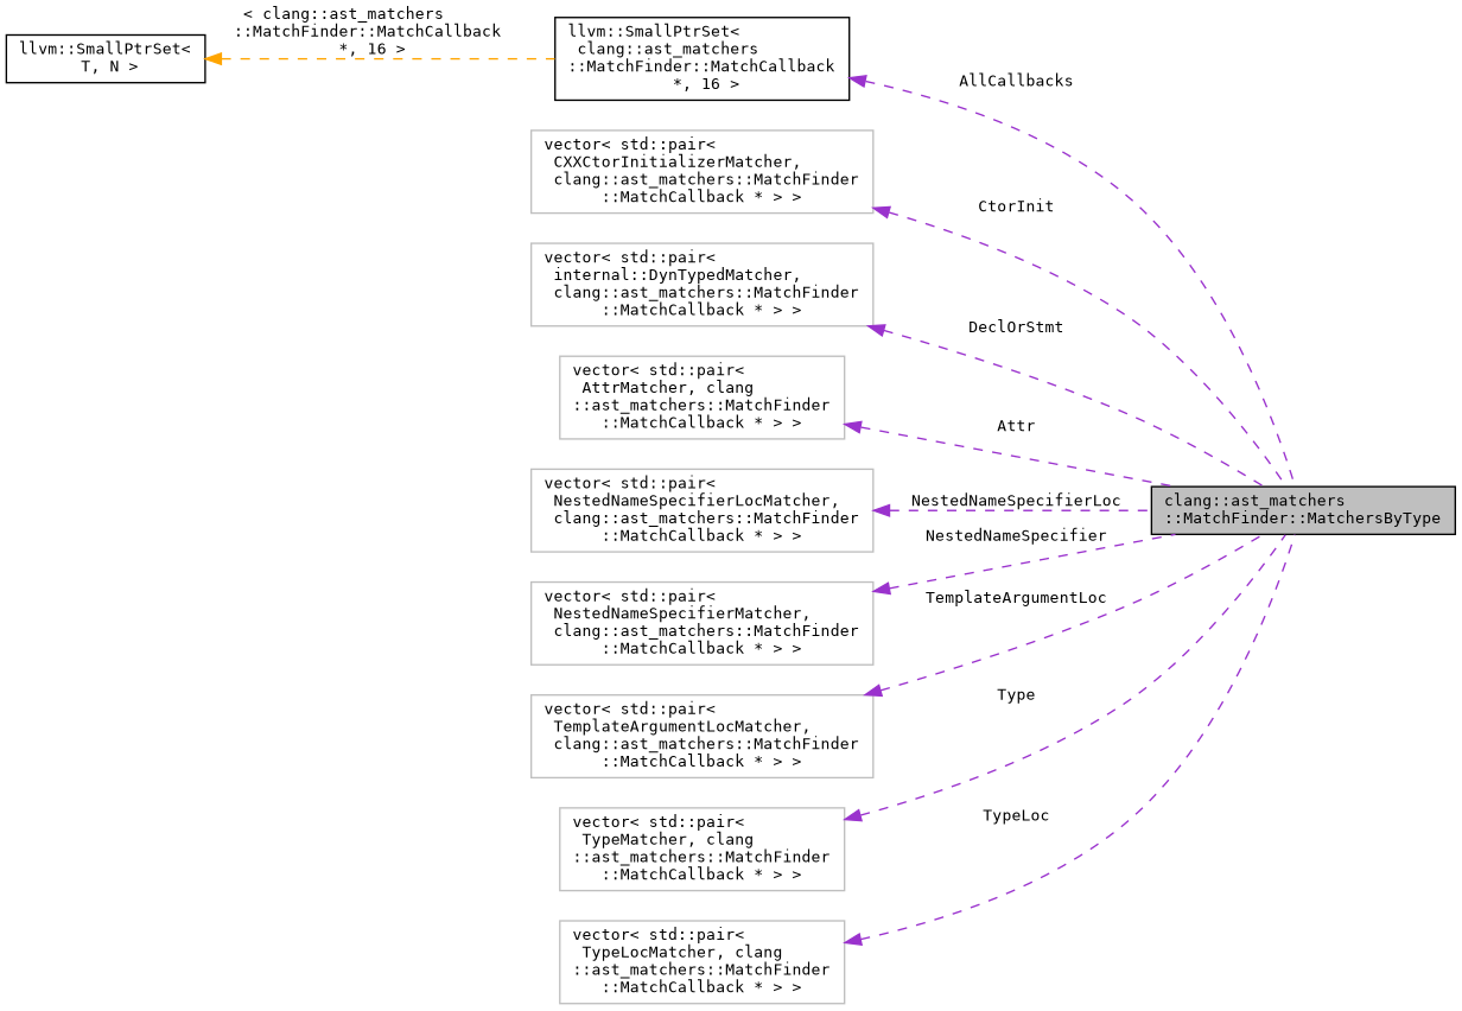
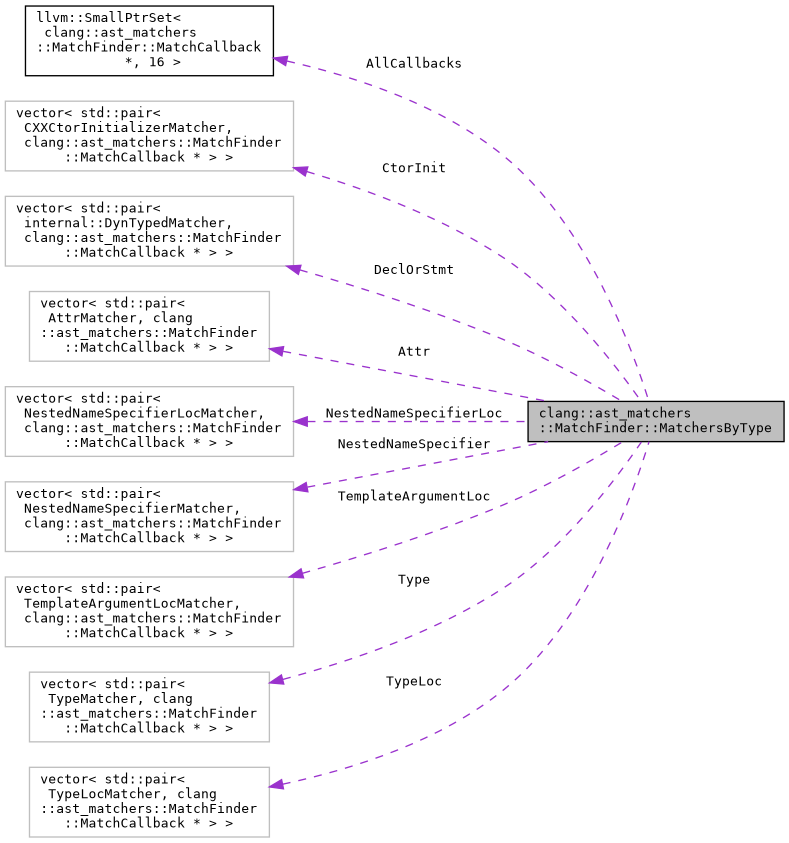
  digraph {
    rankdir=LR
    fontname="DejaVu Sans Mono"
    node [color=grey75 fontname="DejaVu Sans Mono" fontsize=10 shape=record]
    edge [color=darkorchid3 dir=back fontname="DejaVu Sans Mono" fontsize=10 labelfontname=Helvetica labelfontsize=10 style=dashed]
    n1 [color=black fillcolor=grey75 fontcolor=black height=0.2 label="clang::ast_matchers\l::MatchFinder::MatchersByType" style=filled width=0.4]
    n2 [color=black height=0.2 label="llvm::SmallPtrSet\<\l clang::ast_matchers\l::MatchFinder::MatchCallback\l *, 16 \>" width=0.4]
-   n3 [color=black height=0.2 label="llvm::SmallPtrSet\<\l T, N \>" width=0.4]
    n4 [height=0.2 label="vector\< std::pair\<\l CXXCtorInitializerMatcher,\l clang::ast_matchers::MatchFinder\l::MatchCallback * \> \>" width=0.4]
    n5 [height=0.2 label="vector\< std::pair\<\l internal::DynTypedMatcher,\l clang::ast_matchers::MatchFinder\l::MatchCallback * \> \>" width=0.4]
    n6 [height=0.2 label="vector\< std::pair\<\l AttrMatcher, clang\l::ast_matchers::MatchFinder\l::MatchCallback * \> \>" width=0.4]
    n7 [height=0.2 label="vector\< std::pair\<\l NestedNameSpecifierLocMatcher,\l clang::ast_matchers::MatchFinder\l::MatchCallback * \> \>" width=0.4]
    n8 [height=0.2 label="vector\< std::pair\<\l NestedNameSpecifierMatcher,\l clang::ast_matchers::MatchFinder\l::MatchCallback * \> \>" width=0.4]
    n9 [height=0.2 label="vector\< std::pair\<\l TemplateArgumentLocMatcher,\l clang::ast_matchers::MatchFinder\l::MatchCallback * \> \>" width=0.4]
    n10 [height=0.2 label="vector\< std::pair\<\l TypeMatcher, clang\l::ast_matchers::MatchFinder\l::MatchCallback * \> \>" width=0.4]
    n11 [height=0.2 label="vector\< std::pair\<\l TypeLocMatcher, clang\l::ast_matchers::MatchFinder\l::MatchCallback * \> \>" width=0.4]
    n2 -> n1 [label=" AllCallbacks"]
-   n3 -> n2 [color=orange label=" \< clang::ast_matchers\l::MatchFinder::MatchCallback\l *, 16 \>"]
    n4 -> n1 [label=" CtorInit"]
    n5 -> n1 [label=" DeclOrStmt"]
    n6 -> n1 [label=" Attr"]
    n7 -> n1 [label=" NestedNameSpecifierLoc"]
    n8 -> n1 [label=" NestedNameSpecifier"]
    n9 -> n1 [label=" TemplateArgumentLoc"]
    n10 -> n1 [label=" Type"]
    n11 -> n1 [label=" TypeLoc"]
  }
